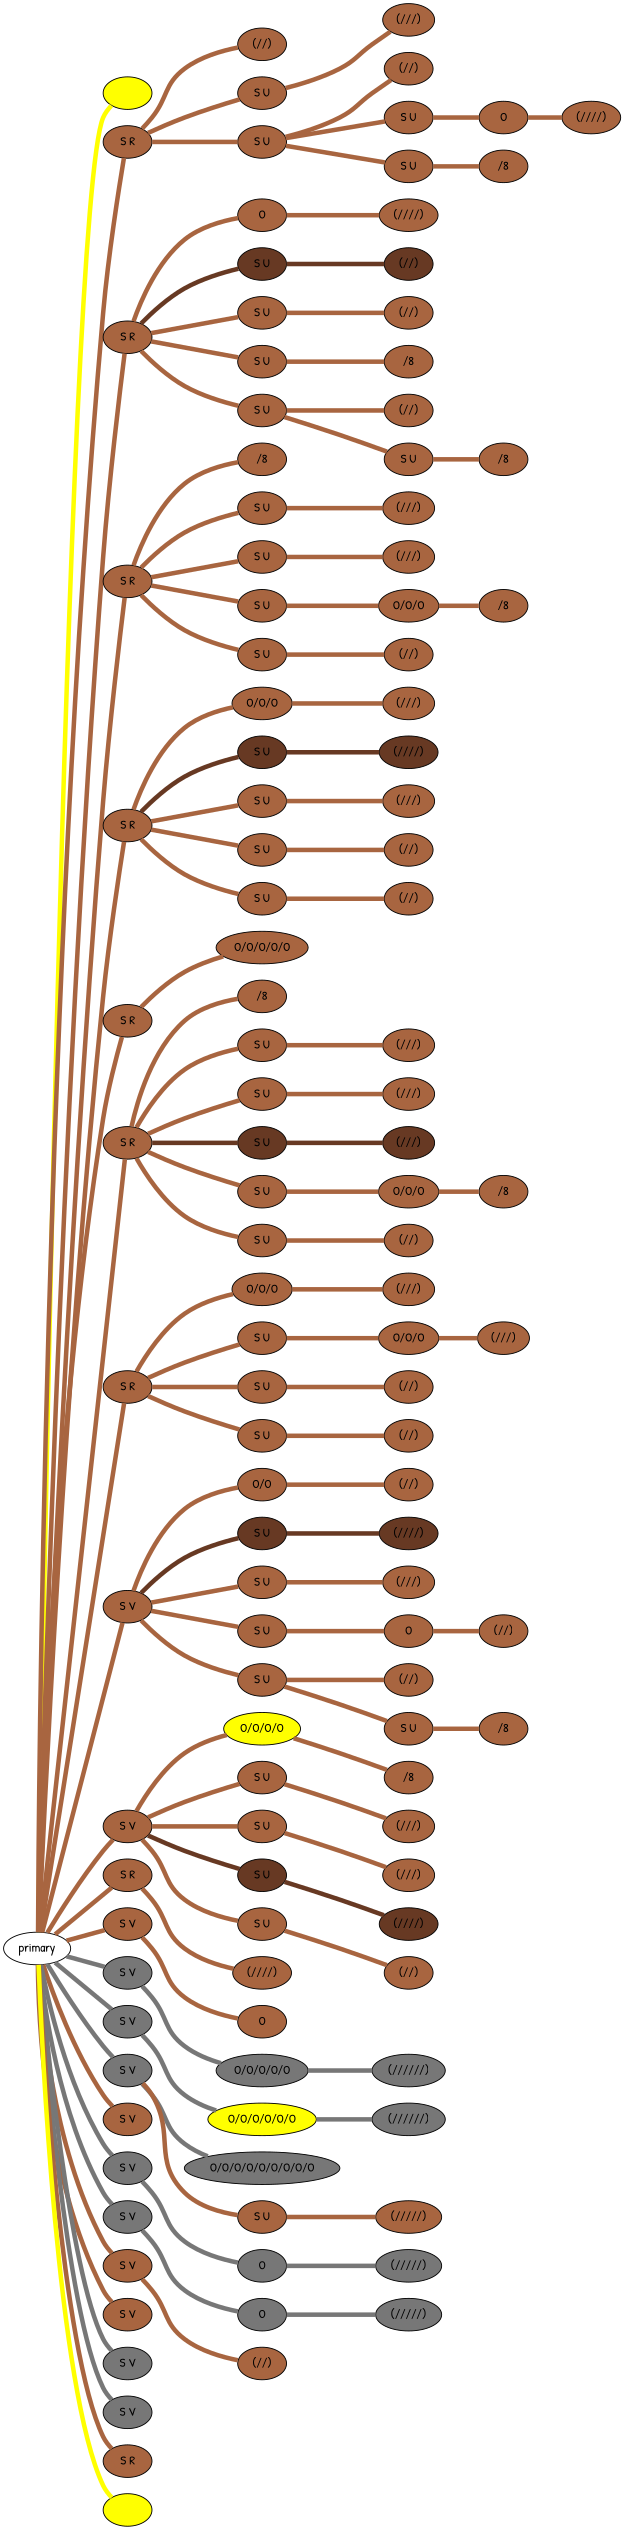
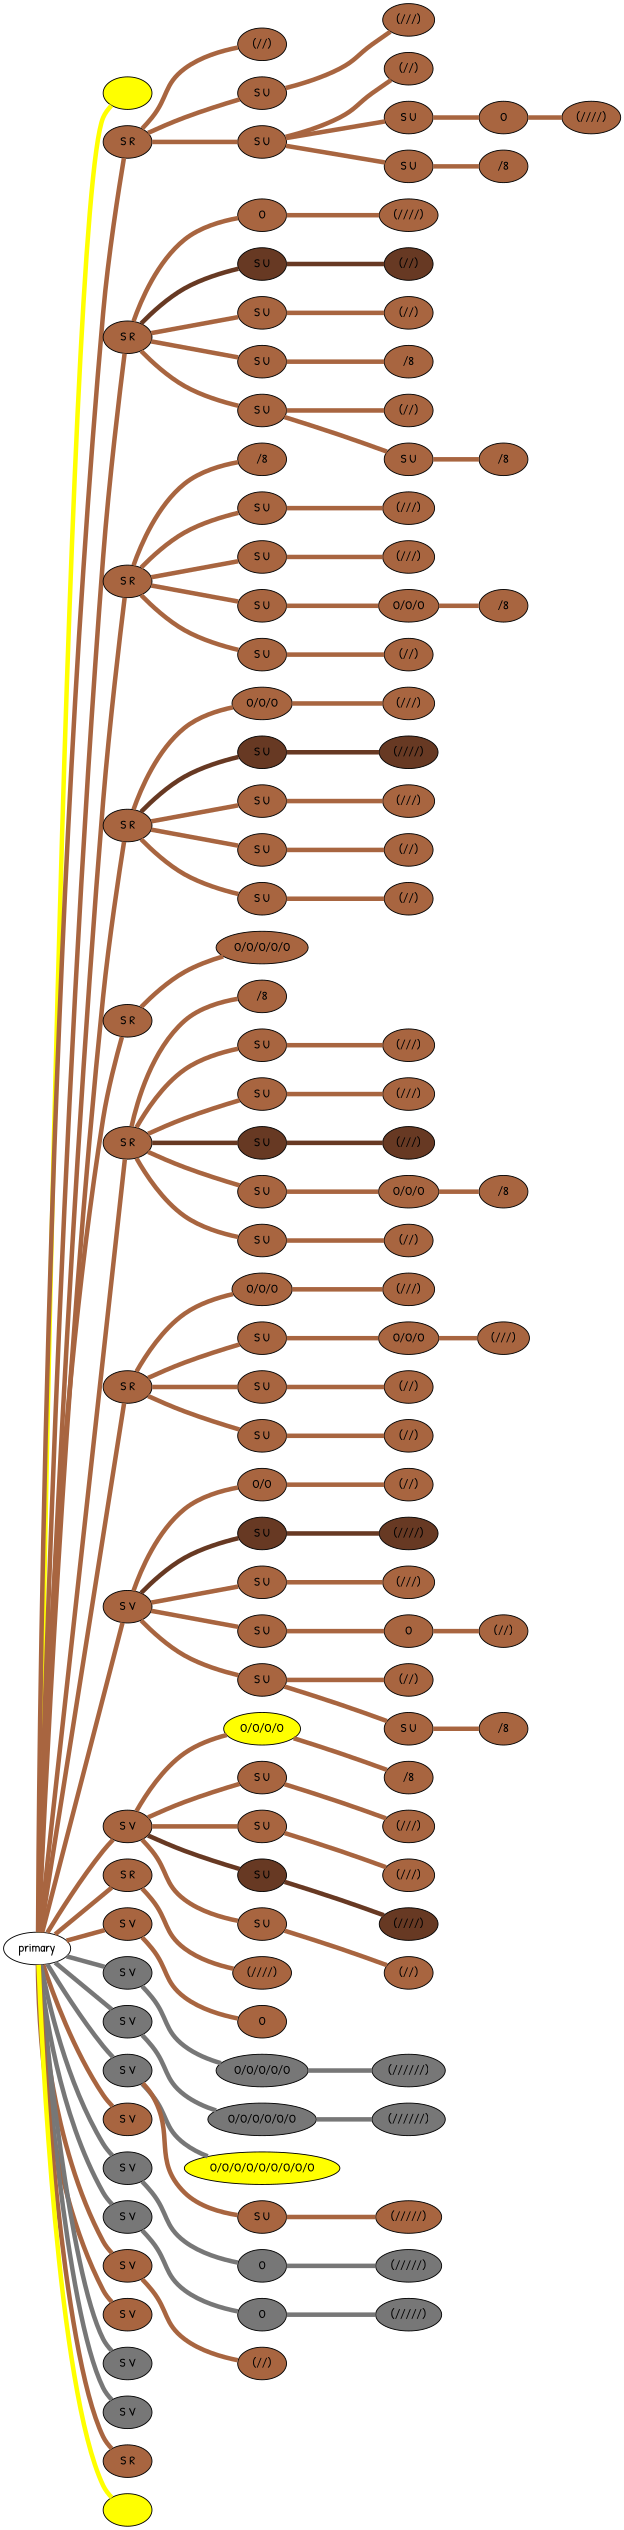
  graph {
    fontname="Patrick Hand"
    rankdir=LR
    node [fillcolor="#A86540" fontname="Patrick Hand" style=filled]
    edge [color="#A86540" fontname="Patrick Hand" penwidth=5]
    n1 [fillcolor=yellow label=" "]
    primary [fillcolor="" style=""]
    n3 [label="S R"]
    n4 [label="S R"]
    n5 [label="S R"]
    n6 [label="S R"]
    n7 [label="S R"]
    n8 [label="S R"]
    n9 [label="S R"]
    n10 [label="S V"]
    n11 [label="S V"]
    n12 [label="S R"]
    n13 [label="S V"]
    n14 [fillcolor="#777777" label="S V"]
    n15 [fillcolor="#777777" label="S V"]
    n16 [fillcolor="#777777" label="S V"]
    n17 [label="S V"]
    n18 [fillcolor="#777777" label="S V"]
    n19 [fillcolor="#777777" label="S V"]
    n20 [label="S V"]
    n21 [label="S V"]
    n22 [fillcolor="#777777" label="S V"]
    n23 [fillcolor="#777777" label="S V"]
    n24 [label="S R"]
    n25 [fillcolor=yellow label=" "]
    n26 [label="(//)"]
    n27 [label="S U"]
    n28 [label="S U"]
    n29 [label=O]
    n30 [fillcolor="#673923" label="S U"]
    n31 [label="S U"]
    n32 [label="S U"]
    n33 [label="S U"]
    n34 [label="/8"]
    n35 [label="S U"]
    n36 [label="S U"]
    n37 [label="S U"]
    n38 [label="S U"]
    n39 [label="O/O/O"]
    n40 [fillcolor="#673923" label="S U"]
    n41 [label="S U"]
    n42 [label="S U"]
    n43 [label="S U"]
    n44 [label="O/O/O/O/O"]
    n45 [label="/8"]
    n46 [label="S U"]
    n47 [label="S U"]
    n48 [fillcolor="#673923" label="S U"]
    n49 [label="S U"]
    n50 [label="S U"]
    n51 [label="O/O/O"]
    n52 [label="S U"]
    n53 [label="S U"]
    n54 [label="S U"]
    n55 [label="O/O"]
    n56 [fillcolor="#673923" label="S U"]
    n57 [label="S U"]
    n58 [label="S U"]
    n59 [label="S U"]
    n60 [fillcolor=yellow label="O/O/O/O"]
    n61 [label="S U"]
    n62 [label="S U"]
    n63 [fillcolor="#673923" label="S U"]
    n64 [label="S U"]
    n65 [label="(////)"]
    n66 [label=O]
    n67 [fillcolor="#777777" label="O/O/O/O/O"]
-   n68 [fillcolor=yellow label="O/O/O/O/O/O"]
-   n69 [fillcolor="#777777" label="O/O/O/O/O/O/O/O/O"]
+   n68 [fillcolor="#777777" label="O/O/O/O/O/O"]
+   n69 [fillcolor=yellow label="O/O/O/O/O/O/O/O/O"]
    n70 [label="S U"]
    n71 [fillcolor="#777777" label=O]
    n72 [fillcolor="#777777" label=O]
    n73 [label="(//)"]
    n74 [label="(///)"]
    n75 [label="(//)"]
    n76 [label="S U"]
    n77 [label="S U"]
    n78 [label=O]
    n79 [label="/8"]
    n80 [label="(////)"]
    n81 [label="(////)"]
    n82 [fillcolor="#673923" label="(//)"]
    n83 [label="(//)"]
    n84 [label="/8"]
    n85 [label="(//)"]
    n86 [label="S U"]
    n87 [label="/8"]
    n88 [label="(///)"]
    n89 [label="(///)"]
    n90 [label="O/O/O"]
    n91 [label="(//)"]
    n92 [label="/8"]
    n93 [label="(///)"]
    n94 [fillcolor="#673923" label="(////)"]
    n95 [label="(///)"]
    n96 [label="(//)"]
    n97 [label="(//)"]
    n98 [label="(///)"]
    n99 [label="(///)"]
    n100 [fillcolor="#673923" label="(///)"]
    n101 [label="O/O/O"]
    n102 [label="(//)"]
    n103 [label="/8"]
    n104 [label="(///)"]
    n105 [label="O/O/O"]
    n106 [label="(//)"]
    n107 [label="(//)"]
    n108 [label="(///)"]
    n109 [label="(//)"]
    n110 [fillcolor="#673923" label="(////)"]
    n111 [label="(///)"]
    n112 [label=O]
    n113 [label="(//)"]
    n114 [label="S U"]
    n115 [label="(//)"]
    n116 [label="/8"]
    n117 [label="/8"]
    n118 [label="(///)"]
    n119 [label="(///)"]
    n120 [fillcolor="#673923" label="(////)"]
    n121 [label="(//)"]
    n122 [fillcolor="#777777" label="(//////)"]
    n123 [fillcolor="#777777" label="(//////)"]
    n124 [label="(/////)"]
    n125 [fillcolor="#777777" label="(/////)"]
    n126 [fillcolor="#777777" label="(/////)"]
    primary -- n1 [color=yellow]
    primary -- n3
    primary -- n4
    primary -- n5
    primary -- n6
    primary -- n7
    primary -- n8
    primary -- n9
    primary -- n10
    primary -- n11
    primary -- n12
    primary -- n13
    primary -- n14 [color="#777777"]
    primary -- n15 [color="#777777"]
    primary -- n16 [color="#777777"]
    primary -- n17
    primary -- n18 [color="#777777"]
    primary -- n19 [color="#777777"]
    primary -- n20
    primary -- n21
    primary -- n22 [color="#777777"]
    primary -- n23 [color="#777777"]
    primary -- n24
    primary -- n25 [color=yellow]
    n3 -- n26
    n3 -- n27
    n3 -- n28
    n4 -- n29
    n4 -- n30 [color="#673923"]
    n4 -- n31
    n4 -- n32
    n4 -- n33
    n5 -- n34
    n5 -- n35
    n5 -- n36
    n5 -- n37
    n5 -- n38
    n6 -- n39
    n6 -- n40 [color="#673923"]
    n6 -- n41
    n6 -- n42
    n6 -- n43
    n7 -- n44
    n8 -- n45
    n8 -- n46
    n8 -- n47
    n8 -- n48 [color="#673923"]
    n8 -- n49
    n8 -- n50
    n9 -- n51
    n9 -- n52
    n9 -- n53
    n9 -- n54
    n10 -- n55
    n10 -- n56 [color="#673923"]
    n10 -- n57
    n10 -- n58
    n10 -- n59
    n11 -- n60
    n11 -- n61
    n11 -- n62
    n11 -- n63 [color="#673923"]
    n11 -- n64
    n12 -- n65
    n13 -- n66
    n14 -- n67 [color="#777777"]
    n15 -- n68 [color="#777777"]
    n16 -- n69 [color="#777777"]
    n16 -- n70
    n18 -- n71 [color="#777777"]
    n19 -- n72 [color="#777777"]
    n20 -- n73
    n27 -- n74
    n28 -- n75
    n28 -- n76
    n28 -- n77
    n29 -- n81
    n30 -- n82 [color="#673923"]
    n31 -- n83
    n32 -- n84
    n33 -- n85
    n33 -- n86
    n35 -- n88
    n36 -- n89
    n37 -- n90
    n38 -- n91
    n39 -- n93
    n40 -- n94 [color="#673923"]
    n41 -- n95
    n42 -- n96
    n43 -- n97
    n46 -- n98
    n47 -- n99
    n48 -- n100 [color="#673923"]
    n49 -- n101
    n50 -- n102
    n51 -- n104
    n52 -- n105
    n53 -- n106
    n54 -- n107
    n55 -- n109
    n56 -- n110 [color="#673923"]
    n57 -- n111
    n58 -- n112
    n59 -- n113
    n59 -- n114
    n60 -- n117
    n61 -- n118
    n62 -- n119
    n63 -- n120 [color="#673923"]
    n64 -- n121
    n67 -- n122 [color="#777777"]
    n68 -- n123 [color="#777777"]
    n70 -- n124
    n71 -- n125 [color="#777777"]
    n72 -- n126 [color="#777777"]
    n76 -- n78
    n77 -- n79
    n78 -- n80
    n86 -- n87
    n90 -- n92
    n101 -- n103
    n105 -- n108
    n112 -- n115
    n114 -- n116
  }
